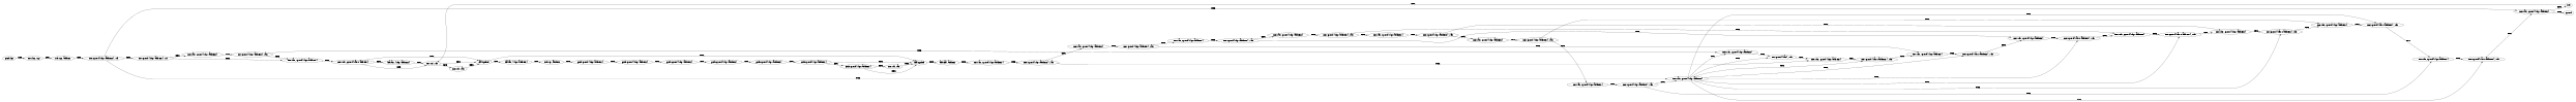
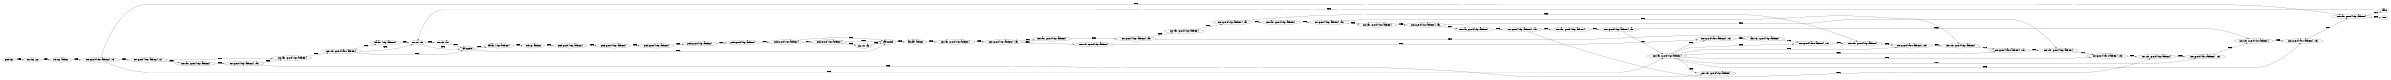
  digraph {
    rankdir=LR
    n1 [label="push rbp"]
    n2 [label="mov rbp , rsp"]
    n3 [label="sub rsp , address"]
    n4 [label="mov qword [ rbp - address ] , rdi"]
    n5 [label="mov qword [ rbp - address ] , rsi"]
    n6 [label="mov rax , qword [ rbp - address ]"]
    n7 [label="mov rax , qword [ rbp - address ]"]
    n8 [label="mov rax , qword [ rbp - address ]"]
    n9 [label="mov rax , qword [ rbp - address ]"]
    n10 [label="mov rdx , qword [ rbp - address ]"]
-   n11 [label="mov qword [ rax ] , rdx"]
    n12 [label="mov qword [ rax + address ] , rdx"]
    n13 [label="mov qword [ rax + address ] , rdx"]
    n14 [label="mov qword [ rax + address ] , rdx"]
    n15 [label="mov qword [ rax + address ] , rdx"]
    n16 [label="mov qword [ rax + address ] , rdx"]
    n17 [label="mov qword [ rax + address ] , rdx"]
    n18 [label="mov qword [ rax + address ] , rdx"]
-   n19 [label=sub]
-   n20 [label=qword]
+   n19 [label=leave]
+   n20 [label=retn]
    n21 [label="mov qword [ rbp - address ] , rax"]
    n22 [label="mov rdx , qword [ rax + address ]"]
    n23 [label="lea rax , [ rbp - address ]"]
    n24 [label="mov rsi , rdx"]
    n25 [label="call symbol"]
    n26 [label="mov rdi , rax"]
    n27 [label="lea rax , [ rbp - address ]"]
    n28 [label="call symbol"]
    n29 [label="sub rsp , address"]
    n30 [label="add call , address"]
    n31 [label="push qword [ rbp - address ]"]
    n32 [label="push qword [ rbp - address ]"]
    n33 [label="push qword [ rbp - address ]"]
    n34 [label="push qword [ rbp - address ]"]
    n35 [label="push qword [ rbp - address ]"]
    n36 [label="push qword [ rbp - address ]"]
    n37 [label="push qword [ rbp - address ]"]
    n38 [label="mov rdi , rax"]
    n39 [label="mov rax , qword [ rbp - address ]"]
    n40 [label="mov qword [ rbp - address ] , rax"]
    n41 [label="mov rax , qword [ rbp - address ]"]
    n42 [label="mov rdx , qword [ rbp - address ]"]
    n43 [label="mov qword [ rbp - address ] , rax"]
    n44 [label="mov rax , qword [ rbp - address ]"]
    n45 [label="mov rdx , qword [ rbp - address ]"]
    n46 [label="mov qword [ rbp - address ] , rax"]
    n47 [label="mov rax , qword [ rbp - address ]"]
    n48 [label="mov rdx , qword [ rbp - address ]"]
    n49 [label="mov qword [ rbp - address ] , rax"]
    n50 [label="mov rax , qword [ rbp - address ]"]
    n51 [label="mov rdx , qword [ rbp - address ]"]
    n52 [label="mov qword [ rbp - address ] , rax"]
    n53 [label="mov rax , qword [ rbp - address ]"]
    n54 [label="mov rdx , qword [ rbp - address ]"]
    n55 [label="mov qword [ rbp - address ] , rax"]
    n56 [label="mov rax , qword [ rbp - address ]"]
    n57 [label="mov rdx , qword [ rbp - address ]"]
    n58 [label="mov qword [ rbp - address ] , rax"]
    n59 [label="mov rdx , qword [ rbp - address ]"]
    n1 -> n2 [label=CFG]
    n2 -> n3 [label=CFG]
    n3 -> n4 [label=CFG]
    n4 -> n5 [label=CFG]
    n4 -> n6 [label=DFG]
    n4 -> n7 [label=DFG]
    n5 -> n8 [label=DFG]
    n5 -> n9 [label=DFG]
    n6 -> n10 [label=CFG]
-   n6 -> n11 [label=DFG]
    n6 -> n12 [label=DFG]
    n6 -> n13 [label=DFG]
    n6 -> n14 [label=DFG]
    n6 -> n15 [label=DFG]
    n6 -> n16 [label=DFG]
    n6 -> n17 [label=DFG]
    n6 -> n18 [label=DFG]
    n7 -> n19 [label=CFG]
    n7 -> n20 [label=DFG]
    n8 -> n21 [label=DFG]
    n9 -> n22 [label=DFG]
-   n10 -> n11 [label=DFG]
-   n11 -> n42 [label=CFG]
    n12 -> n45 [label=CFG]
    n13 -> n48 [label=CFG]
    n14 -> n51 [label=CFG]
    n15 -> n54 [label=CFG]
    n16 -> n57 [label=CFG]
    n17 -> n59 [label=CFG]
    n18 -> n7 [label=CFG]
    n19 -> n24 [label=CFG]
    n21 -> n9 [label=CFG]
    n21 -> n10 [label=DFG]
    n22 -> n23 [label=CFG]
    n22 -> n24 [label=CFG]
    n22 -> n25 [label=DFG]
    n23 -> n24 [label=CFG]
    n24 -> n25 [label=DFG]
    n24 -> n26 [label=CFG]
    n25 -> n27 [label=CFG]
    n25 -> n28 [label=DFG]
    n26 -> n25 [label=DFG]
    n27 -> n29 [label=CFG]
    n28 -> n30 [label=CFG]
    n29 -> n31 [label=CFG]
    n30 -> n39 [label=CFG]
    n31 -> n32 [label=CFG]
    n32 -> n33 [label=CFG]
    n33 -> n34 [label=CFG]
    n34 -> n35 [label=CFG]
    n35 -> n36 [label=CFG]
    n36 -> n28 [label=DFG]
    n36 -> n37 [label=CFG]
    n37 -> n28 [label=DFG]
    n37 -> n38 [label=CFG]
    n38 -> n28 [label=DFG]
    n39 -> n40 [label=DFG]
    n40 -> n41 [label=CFG]
    n40 -> n42 [label=DFG]
    n41 -> n43 [label=DFG]
    n42 -> n12 [label=DFG]
    n43 -> n44 [label=CFG]
    n43 -> n45 [label=DFG]
    n44 -> n46 [label=DFG]
    n45 -> n13 [label=DFG]
    n46 -> n47 [label=CFG]
    n46 -> n48 [label=DFG]
    n47 -> n49 [label=DFG]
    n48 -> n14 [label=DFG]
    n49 -> n50 [label=CFG]
    n49 -> n51 [label=DFG]
    n50 -> n52 [label=DFG]
    n51 -> n15 [label=DFG]
    n52 -> n53 [label=CFG]
    n52 -> n54 [label=DFG]
    n53 -> n55 [label=DFG]
    n54 -> n16 [label=DFG]
    n55 -> n56 [label=CFG]
    n55 -> n57 [label=DFG]
    n56 -> n58 [label=DFG]
    n57 -> n17 [label=DFG]
    n58 -> n6 [label=CFG]
    n58 -> n59 [label=DFG]
    n59 -> n18 [label=DFG]
  }
